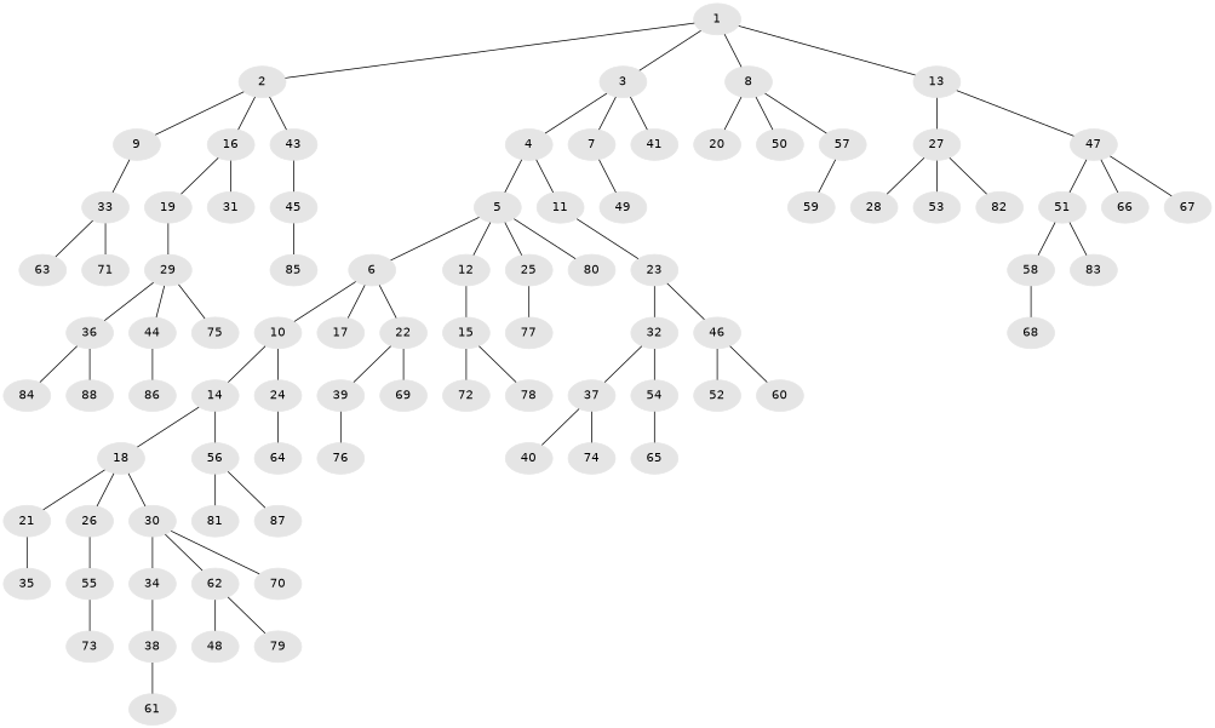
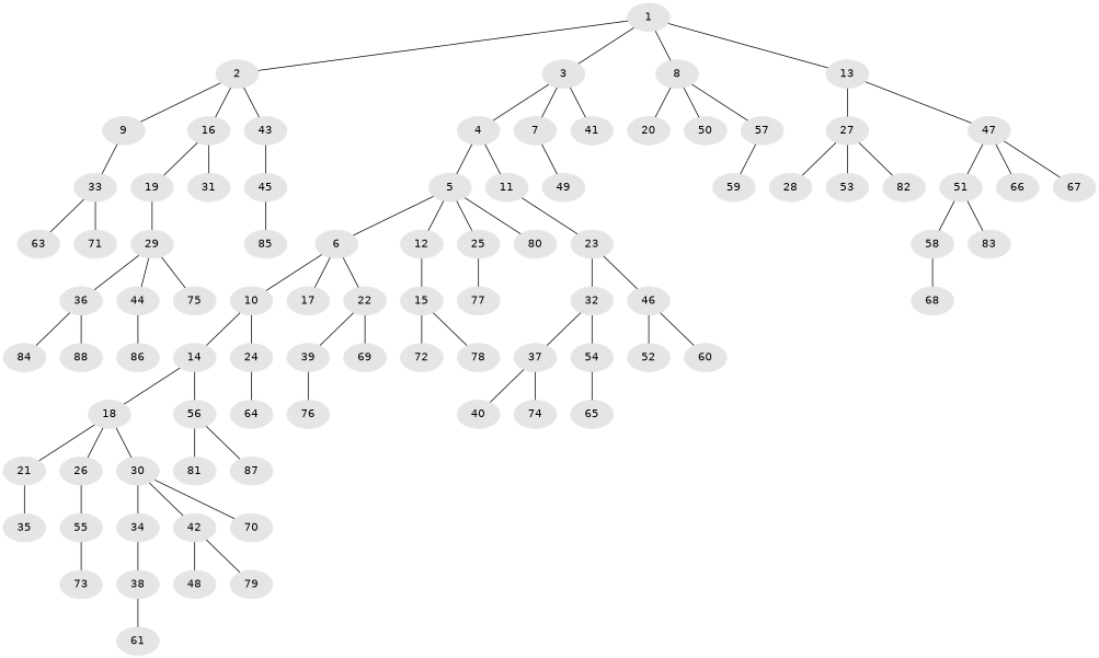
  graph {
    fontname="DejaVu Sans"
    node [color=gray90 fontname="DejaVu Sans" style=filled]
    edge [fontname="DejaVu Sans"]
    1
    2
    3
    8
    13
    9
    16
    43
    4
    7
    41
    20
    50
    57
    27
    47
    33
    19
    31
    45
    5
    11
    49
    6
    12
    25
    80
    23
    10
    17
    22
    15
    77
    14
    24
    39
    69
    59
    63
    71
    18
    56
    64
    32
    46
    72
    78
    28
    53
    82
    51
    66
    67
    21
    26
    30
    81
    87
    29
    35
    55
    34
-   42 [label=62]
+   42
    70
    36
    44
    75
    76
    37
    54
    52
    60
    73
    84
    88
    86
    38
    48
    79
    40
    74
    65
    61
    85
    58
    83
    68
    1 -- 2
    1 -- 3
    1 -- 8
    1 -- 13
    2 -- 9
    2 -- 16
    2 -- 43
    3 -- 4
    3 -- 7
    3 -- 41
    8 -- 20
    8 -- 50
    8 -- 57
    13 -- 27
    13 -- 47
    9 -- 33
    16 -- 19
    16 -- 31
    43 -- 45
    4 -- 5
    4 -- 11
    7 -- 49
    57 -- 59
    27 -- 28
    27 -- 53
    27 -- 82
    47 -- 51
    47 -- 66
    47 -- 67
    33 -- 63
    33 -- 71
    19 -- 29
    45 -- 85
    5 -- 6
    5 -- 12
    5 -- 25
    5 -- 80
    11 -- 23
    6 -- 10
    6 -- 17
    6 -- 22
    12 -- 15
    25 -- 77
    23 -- 32
    23 -- 46
    10 -- 14
    10 -- 24
    22 -- 39
    22 -- 69
    15 -- 72
    15 -- 78
    14 -- 18
    14 -- 56
    24 -- 64
    39 -- 76
    18 -- 21
    18 -- 26
    18 -- 30
    56 -- 81
    56 -- 87
    32 -- 37
    32 -- 54
    46 -- 52
    46 -- 60
    51 -- 58
    51 -- 83
    21 -- 35
    26 -- 55
    30 -- 34
    30 -- 42
    30 -- 70
    29 -- 36
    29 -- 44
    29 -- 75
    55 -- 73
    34 -- 38
    42 -- 48
    42 -- 79
    36 -- 84
    36 -- 88
    44 -- 86
    37 -- 40
    37 -- 74
    54 -- 65
    38 -- 61
    58 -- 68
  }
